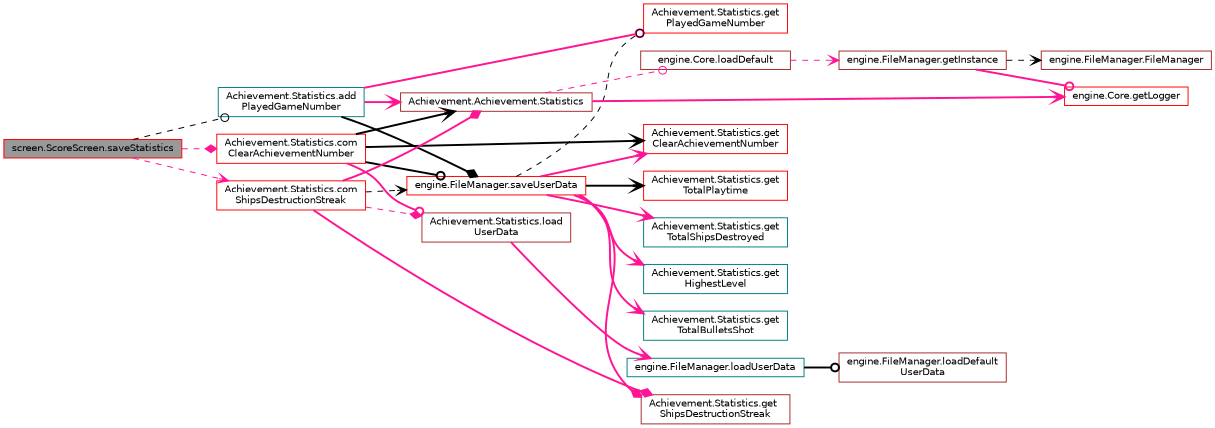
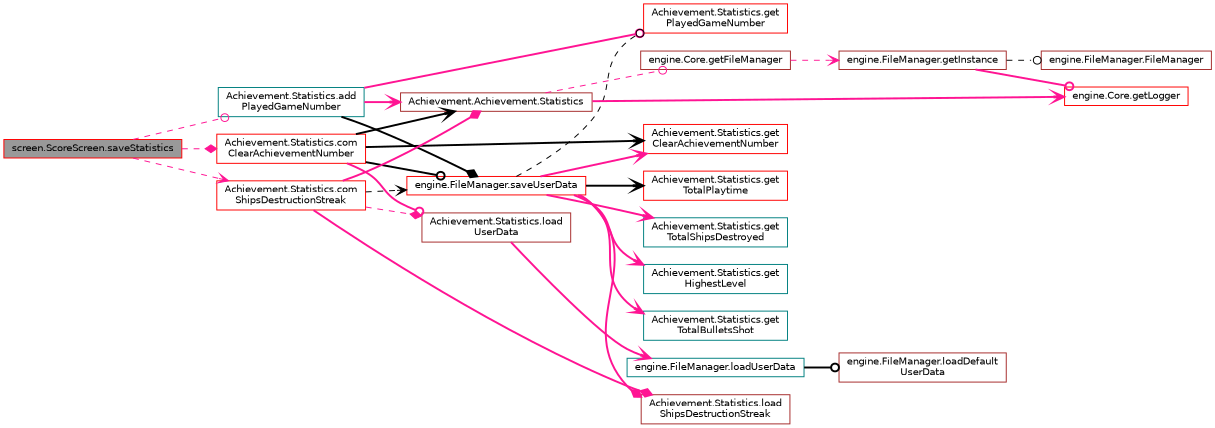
  digraph {
    rankdir=LR
    node [color=red fillcolor=white fontname=Helvetica fontsize=10 shape=box style=filled]
    edge [arrowhead=vee color=deeppink fontname=Helvetica fontsize=10 labelfontname=Helvetica labelfontsize=10 style=bold]
    n1 [fillcolor=grey60 fontcolor=black height=0.2 label="screen.ScoreScreen.saveStatistics" width=0.4]
    n2 [color=teal height=0.2 label="Achievement.Statistics.add\lPlayedGameNumber" width=0.4]
    n3 [height=0.2 label="Achievement.Statistics.com\lClearAchievementNumber" width=0.4]
    n4 [height=0.2 label="Achievement.Statistics.com\lShipsDestructionStreak" width=0.4]
    n5 [height=0.2 label="Achievement.Statistics.get\lPlayedGameNumber" width=0.4]
    n6 [height=0.2 label="engine.FileManager.saveUserData" width=0.4]
    n7 [color=brown height=0.2 label="Achievement.Achievement.Statistics" width=0.4]
    n8 [color=brown height=0.2 label="Achievement.Statistics.load\lUserData" width=0.4]
    n9 [height=0.2 label="Achievement.Statistics.get\lClearAchievementNumber" width=0.4]
-   n10 [color=brown height=0.2 label="Achievement.Statistics.get\lShipsDestructionStreak" width=0.4]
+   n10 [color=brown height=0.2 label="Achievement.Statistics.load\lShipsDestructionStreak" width=0.4]
    n11 [color=teal height=0.2 label="engine.FileManager.loadUserData" width=0.4]
    n12 [color=teal height=0.2 label="Achievement.Statistics.get\lHighestLevel" width=0.4]
    n13 [color=teal height=0.2 label="Achievement.Statistics.get\lTotalBulletsShot" width=0.4]
    n14 [height=0.2 label="Achievement.Statistics.get\lTotalPlaytime" width=0.4]
    n15 [color=teal height=0.2 label="Achievement.Statistics.get\lTotalShipsDestroyed" width=0.4]
-   n16 [color=brown height=0.2 label="engine.Core.loadDefault" width=0.4]
+   n16 [color=brown height=0.2 label="engine.Core.getFileManager" width=0.4]
    n17 [height=0.2 label="engine.Core.getLogger" width=0.4]
    n18 [color=brown height=0.2 label="engine.FileManager.loadDefault\lUserData" width=0.4]
    n19 [color=brown height=0.2 label="engine.FileManager.getInstance" width=0.4]
    n20 [color=brown height=0.2 label="engine.FileManager.FileManager" width=0.4]
-   n1 -> n2 [arrowhead=odot color=black style=dashed]
+   n1 -> n2 [arrowhead=odot style=dashed]
    n1 -> n3 [arrowhead=diamond style=dashed]
    n1 -> n4 [style=dashed]
    n2 -> n5 [arrowhead=odot]
    n2 -> n6 [arrowhead=diamond color=black]
    n2 -> n7
    n3 -> n6 [arrowhead=odot color=black]
    n3 -> n7 [color=black]
    n3 -> n8 [arrowhead=odot]
    n3 -> n9 [color=black]
    n4 -> n6 [color=black style=dashed]
    n4 -> n7 [arrowhead=diamond]
    n4 -> n8 [arrowhead=diamond style=dashed]
    n4 -> n10 [arrowhead=diamond]
    n6 -> n5 [arrowhead=odot color=black style=dashed]
    n6 -> n9
    n6 -> n10 [arrowhead=diamond]
    n6 -> n12
    n6 -> n13
    n6 -> n14 [color=black]
    n6 -> n15
    n7 -> n16 [arrowhead=odot style=dashed]
    n7 -> n17
    n8 -> n11
    n11 -> n18 [arrowhead=odot color=black]
    n16 -> n19 [style=dashed]
    n19 -> n17 [arrowhead=odot]
-   n19 -> n20 [color=black style=dashed]
+   n19 -> n20 [arrowhead=odot color=black style=dashed]
  }
